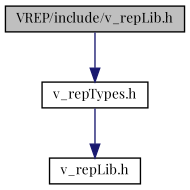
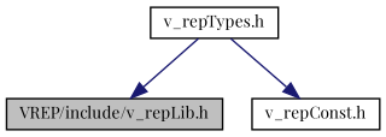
  digraph {
    fontname="Playfair Display"
    node [color=black fillcolor=white fontname="Playfair Display" fontsize=10 shape=record style=filled]
    edge [color=midnightblue fontname="Playfair Display" fontsize=10 labelfontname=Helvetica labelfontsize=10 style=solid]
    n1 [fillcolor=grey75 fontcolor=black height=0.2 label="VREP/include/v_repLib.h" width=0.4]
    n2 [height=0.2 label="v_repTypes.h" width=0.4]
-   n3 [height=0.2 label="v_repLib.h" width=0.4]
-   n1 -> n2
+   n3 [height=0.2 label="v_repConst.h" width=0.4]
+   n2 -> n1
    n2 -> n3
  }
